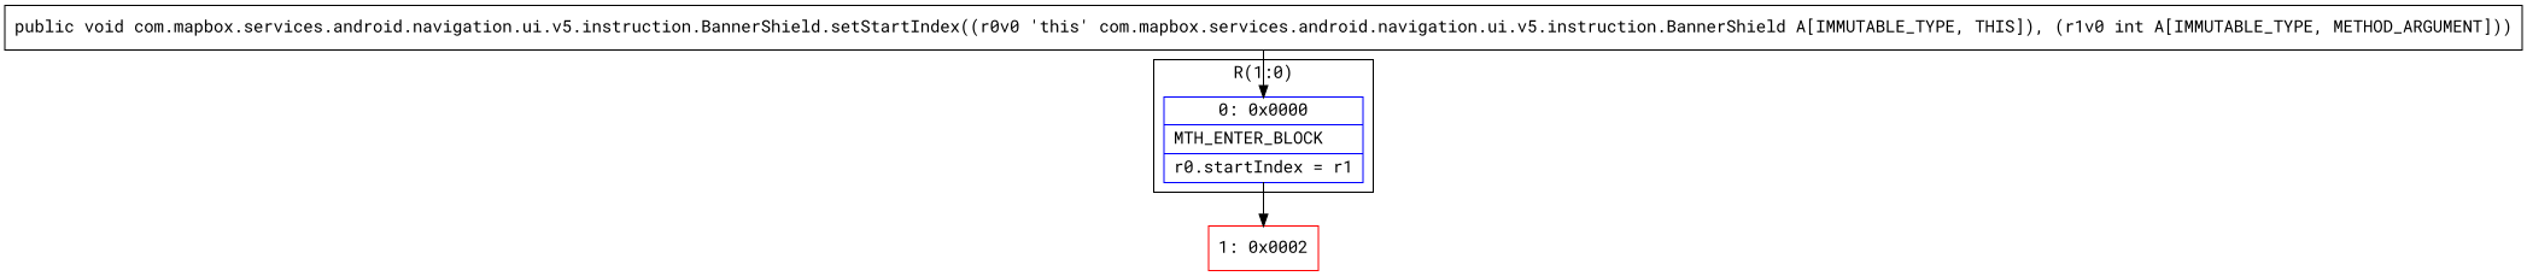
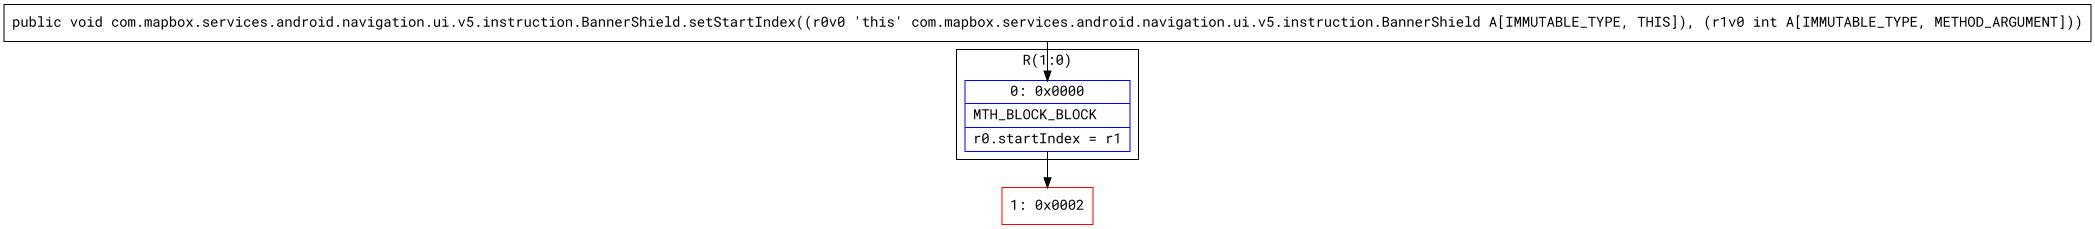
  digraph {
    fontname="Roboto Mono"
    node [shape=record fontname="Roboto Mono"]
    edge [fontname="Roboto Mono"]
-   n1 [color=blue label="{0\:\ 0x0000|MTH_ENTER_BLOCK\l|r0.startIndex = r1\l}"]
+   n1 [color=blue label="{0\:\ 0x0000|MTH_BLOCK_BLOCK\l|r0.startIndex = r1\l}"]
    n2 [color=red label="{1\:\ 0x0002}"]
    n3 [label="{public void com.mapbox.services.android.navigation.ui.v5.instruction.BannerShield.setStartIndex((r0v0 'this' com.mapbox.services.android.navigation.ui.v5.instruction.BannerShield A[IMMUTABLE_TYPE, THIS]), (r1v0 int A[IMMUTABLE_TYPE, METHOD_ARGUMENT])) }"]
    subgraph cluster_1 {
      label="R(1:0)"
      n1
    }
    n1 -> n2
    n3 -> n1
  }
